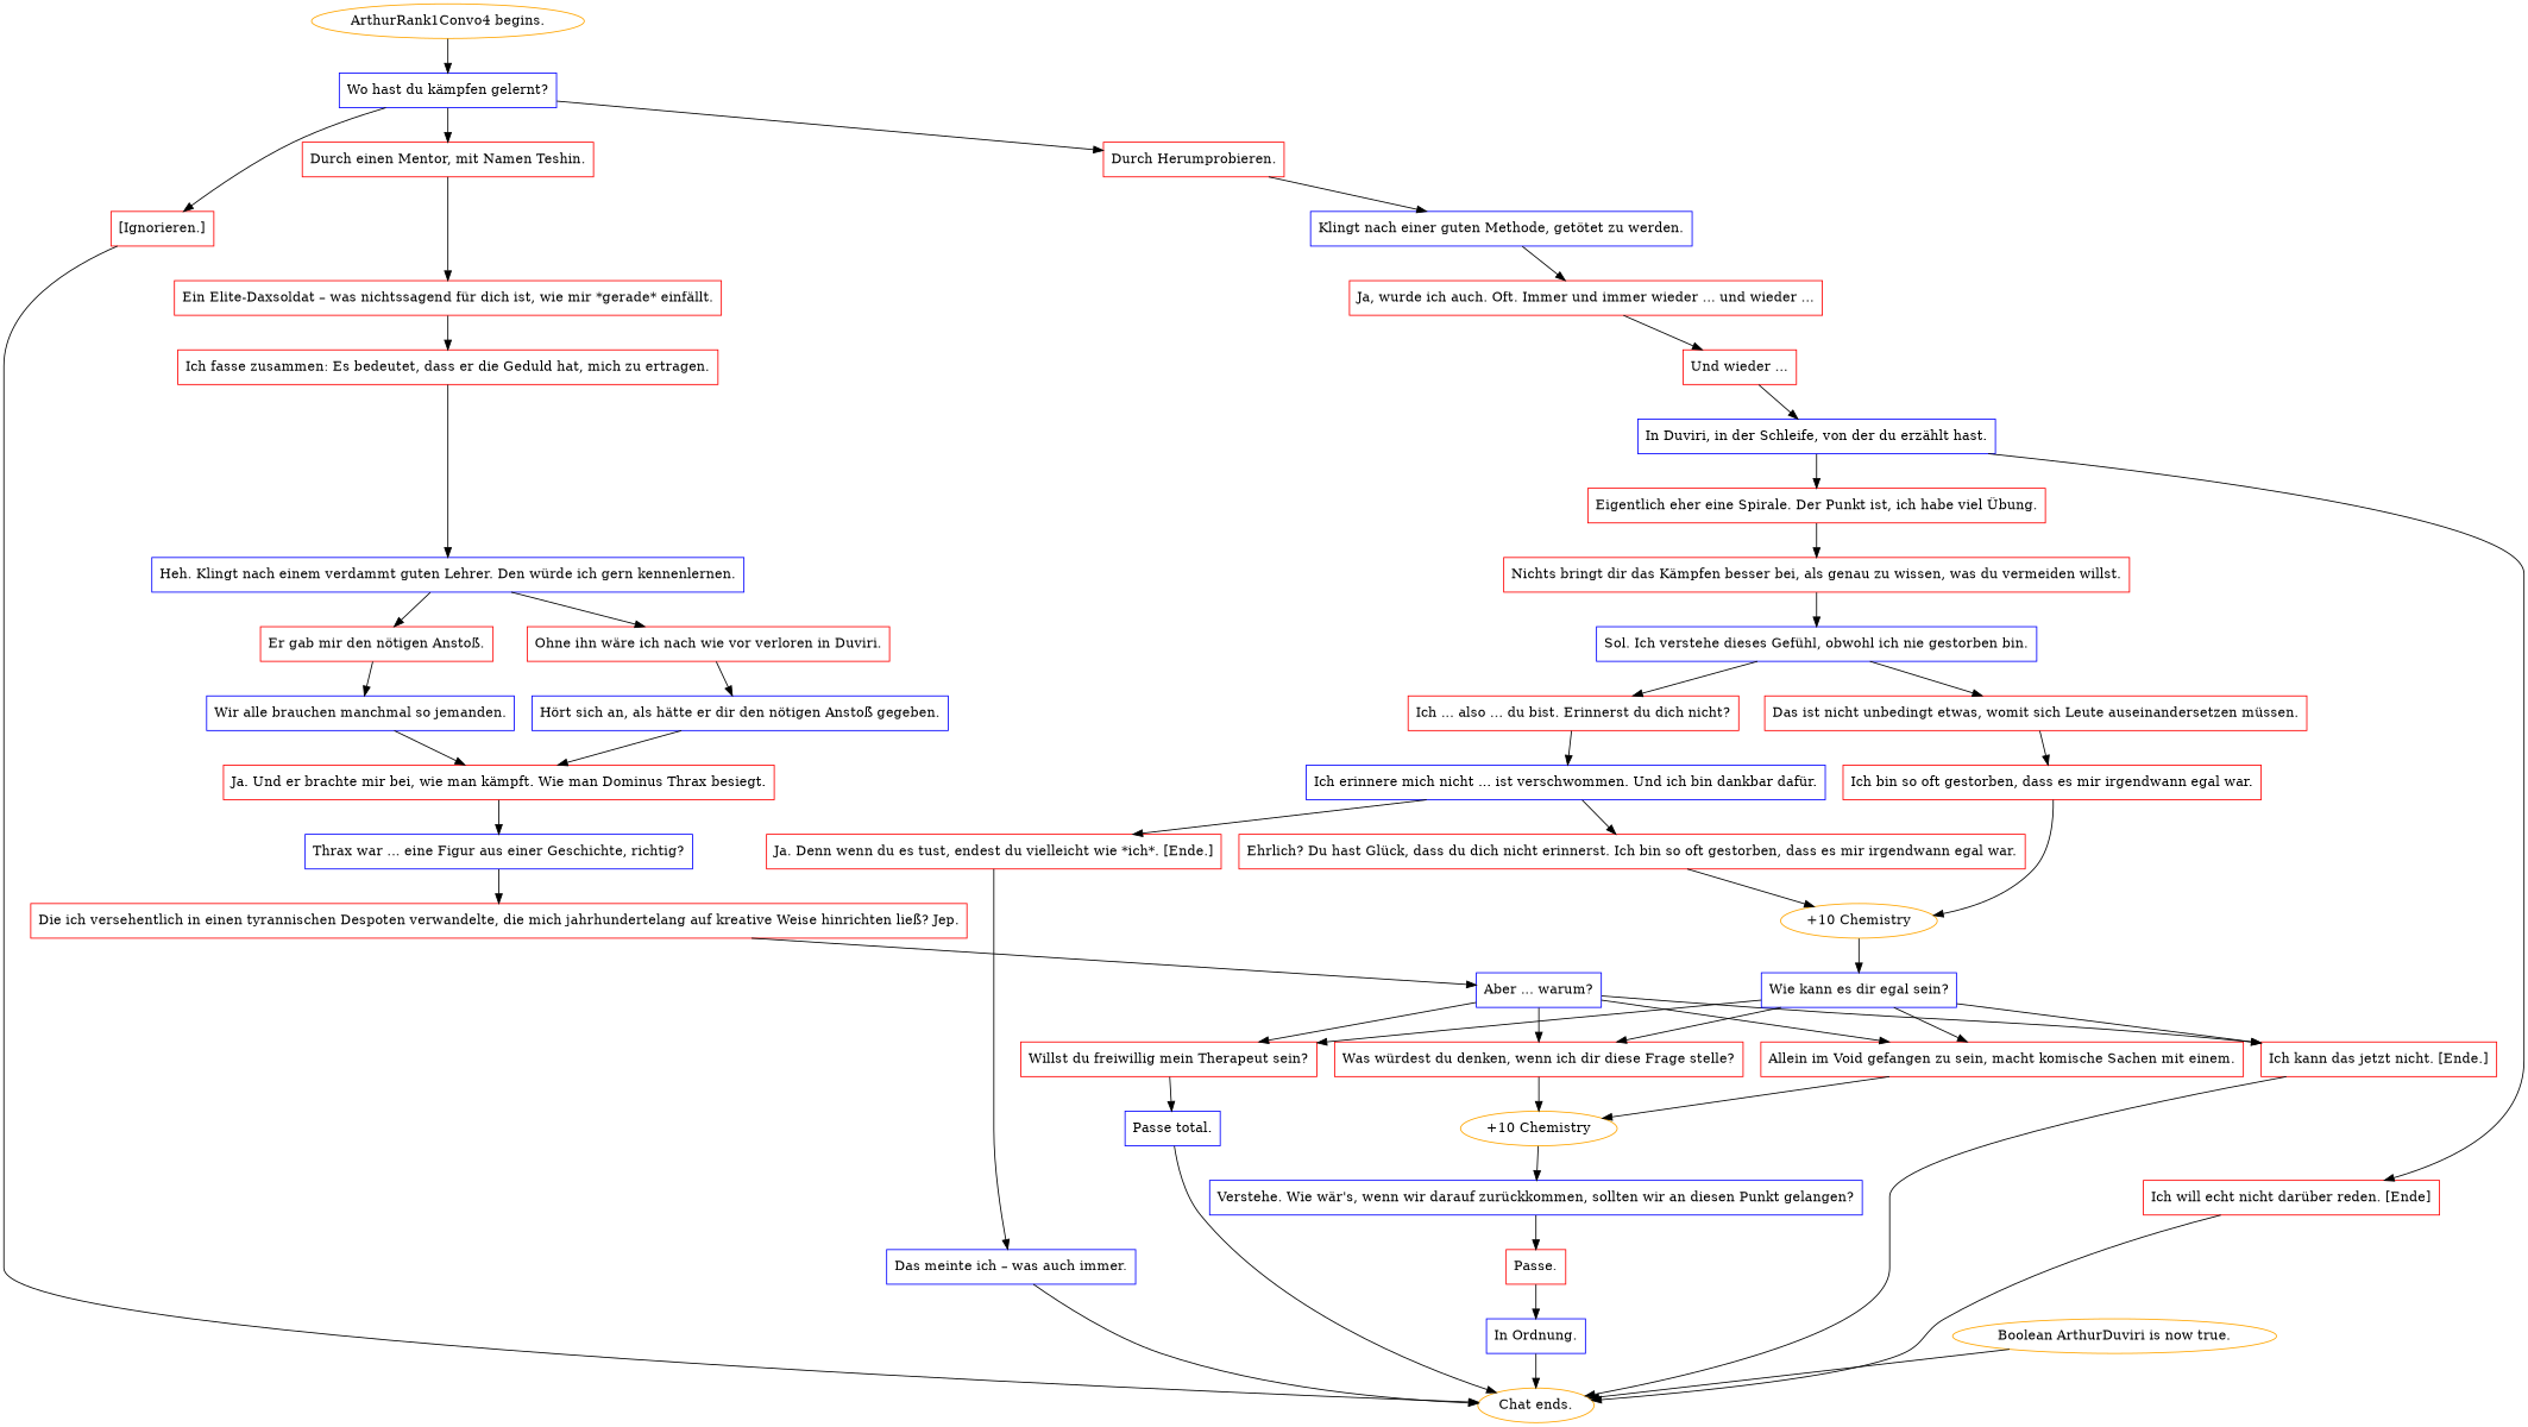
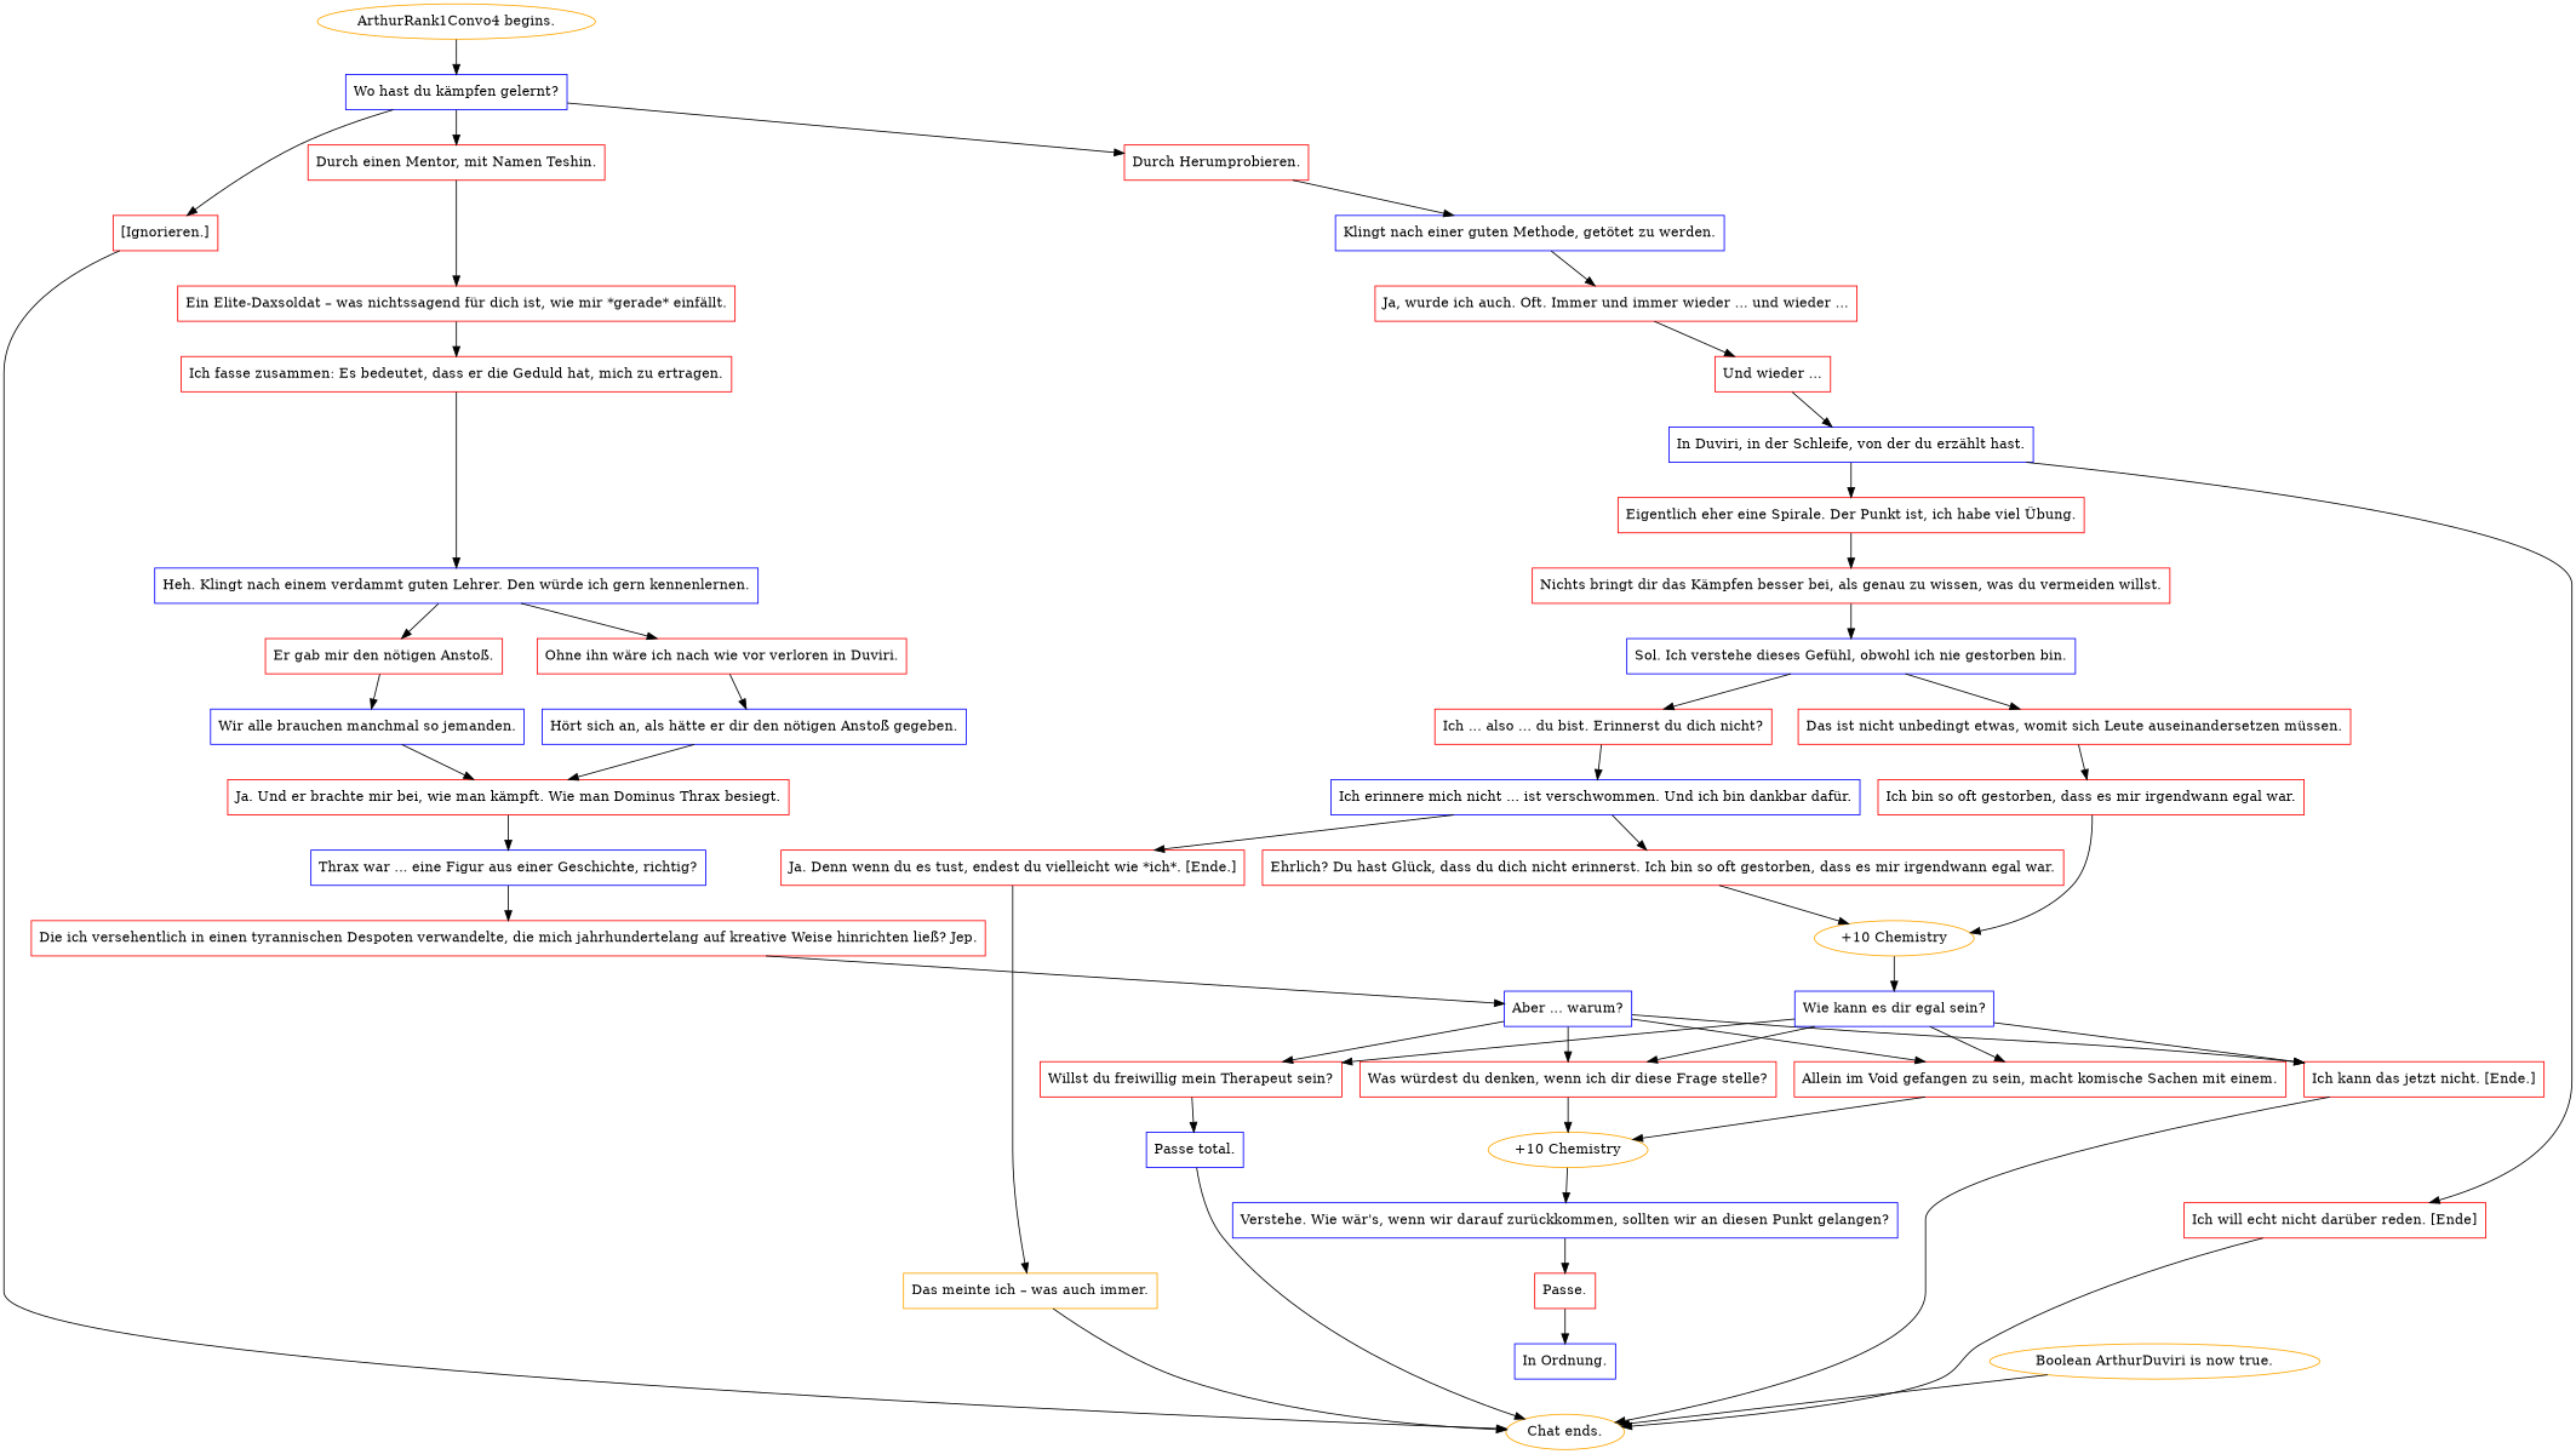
  digraph {
    node [color=red shape=box]
    "ArthurRank1Convo4 begins." [color=orange shape=""]
    n2 [color=blue label="Wo hast du kämpfen gelernt?"]
    n3 [label="Durch Herumprobieren."]
    n4 [label="Durch einen Mentor, mit Namen Teshin."]
    n5 [label="[Ignorieren.]"]
    n6 [color=blue label="Klingt nach einer guten Methode, getötet zu werden."]
    n7 [label="Ein Elite-Daxsoldat – was nichtssagend für dich ist, wie mir *gerade* einfällt."]
    "Chat ends." [color=orange shape=""]
    n9 [label="Ja, wurde ich auch. Oft. Immer und immer wieder ... und wieder ..."]
    n10 [label="Ich fasse zusammen: Es bedeutet, dass er die Geduld hat, mich zu ertragen."]
    n11 [label="Und wieder ..."]
    n12 [color=blue label="Heh. Klingt nach einem verdammt guten Lehrer. Den würde ich gern kennenlernen."]
    n13 [color=blue label="In Duviri, in der Schleife, von der du erzählt hast."]
    n14 [label="Ohne ihn wäre ich nach wie vor verloren in Duviri."]
    n15 [label="Er gab mir den nötigen Anstoß."]
    n16 [label="Eigentlich eher eine Spirale. Der Punkt ist, ich habe viel Übung."]
    n17 [label="Ich will echt nicht darüber reden. [Ende]"]
    n18 [color=blue label="Hört sich an, als hätte er dir den nötigen Anstoß gegeben."]
    n19 [color=blue label="Wir alle brauchen manchmal so jemanden."]
    n20 [label="Nichts bringt dir das Kämpfen besser bei, als genau zu wissen, was du vermeiden willst."]
    n21 [label="Ja. Und er brachte mir bei, wie man kämpft. Wie man Dominus Thrax besiegt."]
    n22 [color=blue label="Sol. Ich verstehe dieses Gefühl, obwohl ich nie gestorben bin."]
    n23 [color=blue label="Thrax war ... eine Figur aus einer Geschichte, richtig?"]
    n24 [label="Ich ... also ... du bist. Erinnerst du dich nicht?"]
    n25 [label="Das ist nicht unbedingt etwas, womit sich Leute auseinandersetzen müssen."]
    n26 [label="Die ich versehentlich in einen tyrannischen Despoten verwandelte, die mich jahrhundertelang auf kreative Weise hinrichten ließ? Jep."]
    n27 [color=blue label="Ich erinnere mich nicht ... ist verschwommen. Und ich bin dankbar dafür."]
    n28 [label="Ich bin so oft gestorben, dass es mir irgendwann egal war."]
    n29 [color=blue label="Aber ... warum?"]
    n30 [label="Ja. Denn wenn du es tust, endest du vielleicht wie *ich*. [Ende.]"]
    n31 [label="Ehrlich? Du hast Glück, dass du dich nicht erinnerst. Ich bin so oft gestorben, dass es mir irgendwann egal war."]
    n32 [color=orange label="+10 Chemistry" shape=""]
    n33 [label="Was würdest du denken, wenn ich dir diese Frage stelle?"]
    n34 [label="Willst du freiwillig mein Therapeut sein?"]
    n35 [label="Allein im Void gefangen zu sein, macht komische Sachen mit einem."]
    n36 [label="Ich kann das jetzt nicht. [Ende.]"]
-   n37 [color=blue label="Das meinte ich – was auch immer."]
+   n37 [color=orange label="Das meinte ich – was auch immer."]
    n38 [color=blue label="Wie kann es dir egal sein?"]
    n39 [color=orange label="+10 Chemistry" shape=""]
    n40 [color=blue label="Passe total."]
    n41 [color=blue label="Verstehe. Wie wär's, wenn wir darauf zurückkommen, sollten wir an diesen Punkt gelangen?"]
    n42 [label="Passe."]
    n43 [color=blue label="In Ordnung."]
    n44 [color=orange label="Boolean ArthurDuviri is now true." shape=""]
    "ArthurRank1Convo4 begins." -> n2
    n2 -> n3
    n2 -> n4
    n2 -> n5
    n3 -> n6
    n4 -> n7
    n5 -> "Chat ends."
    n6 -> n9
    n7 -> n10
    n9 -> n11
    n10 -> n12
    n11 -> n13
    n12 -> n14
    n12 -> n15
    n13 -> n16
    n13 -> n17
    n14 -> n18
    n15 -> n19
    n16 -> n20
    n17 -> "Chat ends."
    n18 -> n21
    n19 -> n21
    n20 -> n22
    n21 -> n23
    n22 -> n24
    n22 -> n25
    n23 -> n26
    n24 -> n27
    n25 -> n28
    n26 -> n29
    n27 -> n30
    n27 -> n31
    n28 -> n32
    n29 -> n33
    n29 -> n34
    n29 -> n35
    n29 -> n36
    n30 -> n37
    n31 -> n32
    n32 -> n38
    n33 -> n39
    n34 -> n40
    n35 -> n39
    n36 -> "Chat ends."
    n37 -> "Chat ends."
    n38 -> n33
    n38 -> n34
    n38 -> n35
    n38 -> n36
    n39 -> n41
    n40 -> "Chat ends."
    n41 -> n42
    n42 -> n43
-   n43 -> "Chat ends."
    n44 -> "Chat ends."
  }
